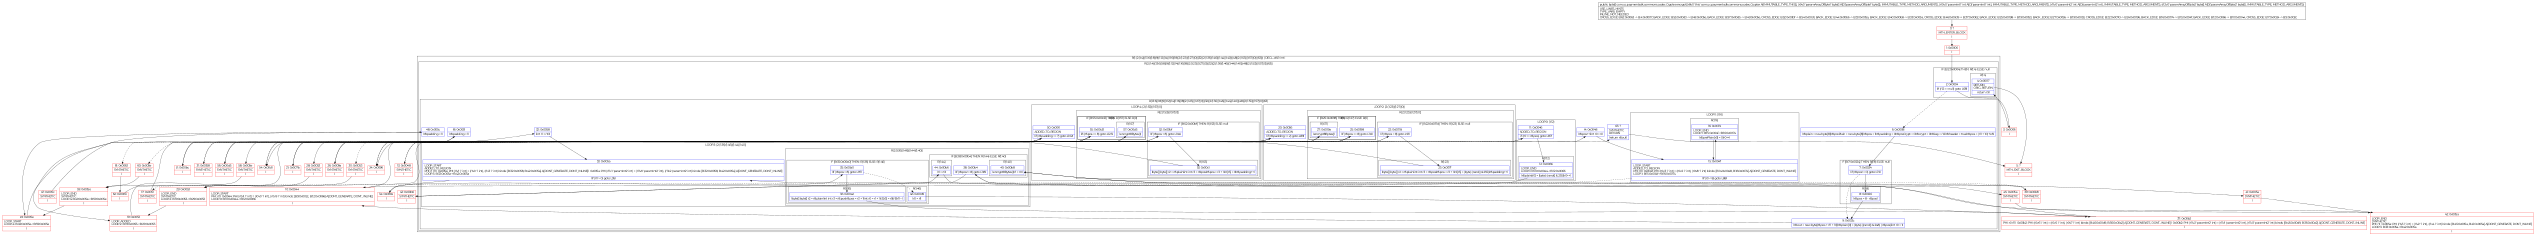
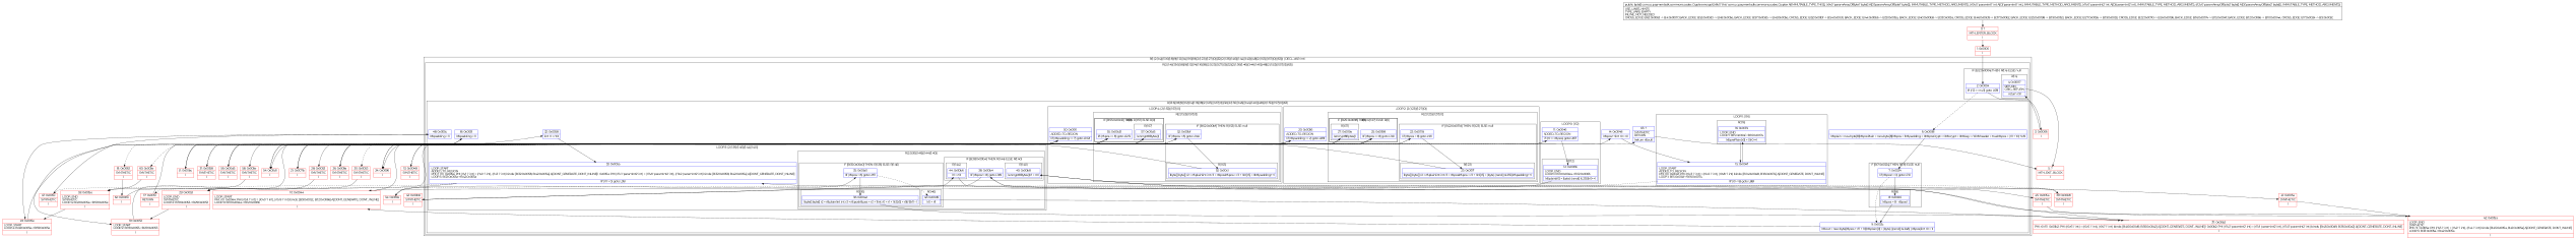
  digraph {
    fontname=Montserrat
    node [color=blue fontname=Montserrat shape=record]
    edge [fontname=Montserrat]
    n1 [label="{4\:\ 0x0007|RETURN\lORIG_RETURN\l|lreturn r9l}"]
    n2 [label="{2\:\ 0x0004|lif (r12 == null) goto L68l}"]
    n3 [label="{8\:\ 0x0026|lr8.pos = 8 \- r8.posl}"]
    n4 [label="{7\:\ 0x0024|lif (r8.pos != 0) goto L72l}"]
    n5 [label="{12\:\ 0x0066|LOOP_END\lLOOP:0: B:10:0x0044\-\>B:12:0x0066\l|lr8.plain[r0] = (byte) (rand() & 255)lr0++l}"]
    n6 [label="{11\:\ 0x0046|ADDED_TO_REGION\l|lif (r0 \<= r8.pos) goto L87l}"]
    n7 [label="{16\:\ 0x0074|LOOP_END\lLOOP:1: B:15:0x004f\-\>B:16:0x0074\l|lr8.prePlain[r0] = 0lr0++l}"]
    n8 [label="{15\:\ 0x004f|LOOP_START\lADDED_TO_REGION\lPHI: r0l  0x004f: PHI (r0v3 'i' int) = (r0v2 'i' int), (r0v8 'i' int) binds: [B:14:0x0048, B:16:0x0074] A[DONT_GENERATE, DONT_INLINE]\lLOOP:1: B:15:0x004f\-\>B:16:0x0074\l|lif (r0 \< 8) goto L88l}"]
    n9 [label="{23\:\ 0x007f|lbyte[] byte[] r2 = r8.plainlint int r3 = r8.poslr8.pos = r3 + 1lr2[r3] = (byte) (rand() & 255)lr8.padding++l}"]
    n10 [label="{22\:\ 0x007d|lif (r8.pos \< 8) goto L91l}"]
    n11 [label="{27\:\ 0x009a|lencrypt8Bytes()l}"]
    n12 [label="{25\:\ 0x0098|lif (r8.pos == 8) goto L112l}"]
    n13 [label="{20\:\ 0x0056|ADDED_TO_REGION\l|lif (r8.padding \<= 2) goto L89l}"]
    n14 [label="{36\:\ 0x00a2|lbyte[] byte[] r2 = r8.plainlint int r3 = r8.poslr8.pos = r3 + 1lint r0 = r1 + 1lr2[r3] = r9[r1]lr11\-\-l}"]
    n15 [label="{46\:\ 0x00d9|lr0 = r1l}"]
    n16 [label="{35\:\ 0x00a0|lif (r8.pos \< 8) goto L97l}"]
    n17 [label="{44\:\ 0x00b6|lr1 = r0l}"]
    n18 [label="{40\:\ 0x00b8|lencrypt8Bytes()lr1 = r0l}"]
    n19 [label="{38\:\ 0x00b4|lif (r8.pos != 8) goto L118l}"]
    n20 [label="{33\:\ 0x005a|LOOP_START\lADDED_TO_REGION\lPHI: r1 r11l  0x005a: PHI (r1v1 'i' int) = (r1v0 'i' int), (r1v3 'i' int) binds: [B:32:0x0058, B:42:0x005a] A[DONT_GENERATE, DONT_INLINE]l  0x005a: PHI (r11v1 'paramInt2' int) = (r11v0 'paramInt2' int), (r11v2 'paramInt2' int) binds: [B:32:0x0058, B:42:0x005a] A[DONT_GENERATE, DONT_INLINE]\lLOOP:3: B:33:0x005a\-\>B:42:0x005a\l|lif (r11 \> 0) goto L95l}"]
    n21 [label="{53\:\ 0x00c1|lbyte[] byte[] r2 = r8.plainlint int r3 = r8.poslr8.pos = r3 + 1lr2[r3] = 0lr8.padding++l}"]
    n22 [label="{52\:\ 0x00bf|lif (r8.pos \< 8) goto L104l}"]
    n23 [label="{57\:\ 0x00d5|lencrypt8Bytes()l}"]
    n24 [label="{55\:\ 0x00d3|lif (r8.pos == 8) goto L123l}"]
    n25 [label="{50\:\ 0x0061|ADDED_TO_REGION\l|lif (r8.padding \<= 7) goto L102l}"]
    n26 [label="{6\:\ 0x0008|lr8.plain = new byte[8]lr8.prePlain = new byte[8]lr8.pos = 1lr8.padding = 0lr8.preCrypt = 0lr8.crypt = 0lr8.key = r12lr8.header = truelr8.pos = (r11 + 10) % 8l}"]
    n27 [label="{9\:\ 0x002c|lr8.out = new byte[r8.pos + r11 + 10]lr8.plain[0] = (byte) ((rand() & 248) \| r8.pos)lint r0 = 1l}"]
    n28 [label="{14\:\ 0x0048|lr8.pos++lint r0 = 0l}"]
    n29 [label="{18\:\ 0x0051|lr8.padding = 1l}"]
    n30 [label="{32\:\ 0x0058|lint r1 = r10l}"]
    n31 [label="{48\:\ 0x005c|lr8.padding = 1l}"]
    n32 [label="{63\:\ ?|SYNTHETIC\lRETURN\l|lreturn r8.outl}"]
    n33 [color=red label="{5\:\ ?|MTH_EXIT_BLOCK\l|l}"]
    n34 [color=red label="{3\:\ 0x0006|l}"]
    n35 [color=red label="{10\:\ 0x0044|LOOP_START\lPHI: r0l  0x0044: PHI (r0v1 'i' int) = (r0v0 'i' int), (r0v9 'i' int) binds: [B:9:0x002c, B:12:0x0066] A[DONT_GENERATE, DONT_INLINE]\lLOOP:0: B:10:0x0044\-\>B:12:0x0066\l|l}"]
    n36 [color=red label="{13\:\ 0x0048|SYNTHETIC\l|l}"]
-   n37 [color=red label="{17\:\ 0x0051|SYNTHETIC\l|l}"]
+   n37 [color=red label="{17\:\ 0x0051|RETURN\l|l}"]
    n38 [color=red label="{24\:\ 0x0096|l}"]
    n39 [color=red label="{28\:\ 0x0053|SYNTHETIC\l|l}"]
    n40 [color=red label="{26\:\ 0x009a|SYNTHETIC\l|l}"]
    n41 [color=red label="{30\:\ 0x0053|SYNTHETIC\l|l}"]
    n42 [color=red label="{21\:\ 0x007b|l}"]
    n43 [color=red label="{31\:\ 0x0058|SYNTHETIC\l|l}"]
    n44 [color=red label="{37\:\ 0x00b2|PHI: r0 r11l  0x00b2: PHI (r0v6 'i' int) = (r0v5 'i' int), (r0v7 'i' int) binds: [B:46:0x00d9, B:36:0x00a2] A[DONT_GENERATE, DONT_INLINE]l  0x00b2: PHI (r11v2 'paramInt2' int) = (r11v1 'paramInt2' int), (r11v3 'paramInt2' int) binds: [B:46:0x00d9, B:36:0x00a2] A[DONT_GENERATE, DONT_INLINE]\l|l}"]
    n45 [color=red label="{45\:\ 0x005a|SYNTHETIC\l|l}"]
    n46 [color=red label="{41\:\ 0x005a|SYNTHETIC\l|l}"]
    n47 [color=red label="{39\:\ 0x00b8|SYNTHETIC\l|l}"]
    n48 [color=red label="{43\:\ 0x00b6|SYNTHETIC\l|l}"]
    n49 [color=red label="{34\:\ 0x009e|l}"]
    n50 [color=red label="{47\:\ 0x005c|SYNTHETIC\l|l}"]
    n51 [color=red label="{54\:\ 0x00d1|l}"]
    n52 [color=red label="{58\:\ 0x005e|SYNTHETIC\l|l}"]
    n53 [color=red label="{56\:\ 0x00d5|SYNTHETIC\l|l}"]
    n54 [color=red label="{60\:\ 0x005e|SYNTHETIC\l|l}"]
    n55 [color=red label="{51\:\ 0x00bd|l}"]
    n56 [color=red label="{61\:\ 0x0063|SYNTHETIC\l|l}"]
-   n57 [color=red label="{19\:\ 0x0053|LOOP_ADDED\lLOOP:2: B:19:0x0053\-\>B:29:0x0053\l|l}"]
+   n57 [color=red label="{19\:\ 0x0053|LOOP_START\lLOOP:2: B:19:0x0053\-\>B:29:0x0053\l|l}"]
    n58 [color=red label="{49\:\ 0x005e|LOOP_START\lLOOP:4: B:49:0x005e\-\>B:59:0x005e\l|l}"]
    n59 [color=red label="{29\:\ 0x0053|LOOP_END\lSYNTHETIC\lLOOP:2: B:19:0x0053\-\>B:29:0x0053\l|l}"]
    n60 [color=red label="{42\:\ 0x005a|LOOP_END\lSYNTHETIC\lPHI: r1l  0x005a: PHI (r1v3 'i' int) = (r1v2 'i' int), (r1v4 'i' int) binds: [B:45:0x005a, B:41:0x005a] A[DONT_GENERATE, DONT_INLINE]\lLOOP:3: B:33:0x005a\-\>B:42:0x005a\l|l}"]
    n61 [color=red label="{62\:\ 0x0063|l}"]
    n62 [color=red label="{59\:\ 0x005e|LOOP_END\lSYNTHETIC\lLOOP:4: B:49:0x005e\-\>B:59:0x005e\l|l}"]
    n63 [color=red label="{0\:\ ?|MTH_ENTER_BLOCK\l|l}"]
    n64 [color=red label="{1\:\ 0x0000|l}"]
    n65 [label="{public byte[] com.uc.paymentsdk.commons.codec.Crypter.encrypt((r8v0 'this' com.uc.paymentsdk.commons.codec.Crypter A[IMMUTABLE_TYPE, THIS]), (r9v0 'paramArrayOfByte1' byte[] A[D('paramArrayOfByte1' byte[]), IMMUTABLE_TYPE, METHOD_ARGUMENT]), (r10v0 'paramInt1' int A[D('paramInt1' int), IMMUTABLE_TYPE, METHOD_ARGUMENT]), (r11v0 'paramInt2' int A[D('paramInt2' int), IMMUTABLE_TYPE, METHOD_ARGUMENT]), (r12v0 'paramArrayOfByte2' byte[] A[D('paramArrayOfByte2' byte[]), IMMUTABLE_TYPE, METHOD_ARGUMENT]))  | USE_LINES_HINTS\lTYPE_VARS: EMPTY\lINLINE_NOT_NEEDED\lCROSS_EDGE: B:62:0x0063 \-\> B:4:0x0007, BACK_EDGE: B:55:0x00d3 \-\> B:49:0x005e, BACK_EDGE: B:57:0x00d5 \-\> B:49:0x005e, CROSS_EDGE: B:52:0x00bf \-\> B:54:0x00d1, BACK_EDGE: B:44:0x00b6 \-\> B:33:0x005a, BACK_EDGE: B:40:0x00b8 \-\> B:33:0x005a, CROSS_EDGE: B:46:0x00d9 \-\> B:37:0x00b2, BACK_EDGE: B:25:0x0098 \-\> B:19:0x0053, BACK_EDGE: B:27:0x009a \-\> B:19:0x0053, CROSS_EDGE: B:22:0x007d \-\> B:24:0x0096, BACK_EDGE: B:16:0x0074 \-\> B:15:0x004f, BACK_EDGE: B:12:0x0066 \-\> B:10:0x0044, CROSS_EDGE: B:7:0x0024 \-\> B:9:0x002c\l}" color=""]
    subgraph cluster_1 {
      label="R(1:(2:(1:4)|(13:6|(1:8)|9|(1:12)|14|(1:16)|18|(2:(1:23)|(1:27)(0))|32|(2:(1:36)(1:46)|(1:44)(1:40))|48|(2:(1:53)|(1:57)(0))|63))) | DECL_VAR: int i\l"
      subgraph cluster_2 {
        label="R(2:(1:4)|(13:6|(1:8)|9|(1:12)|14|(1:16)|18|(2:(1:23)|(1:27)(0))|32|(2:(1:36)(1:46)|(1:44)(1:40))|48|(2:(1:53)|(1:57)(0))|63))"
        subgraph cluster_3 {
          label="IF [B:2:0x0004] THEN: R(1:4) ELSE: null"
          n2
          subgraph cluster_4 {
            label="R(1:4)"
            n1
          }
        }
        subgraph cluster_5 {
          label="R(13:6|(1:8)|9|(1:12)|14|(1:16)|18|(2:(1:23)|(1:27)(0))|32|(2:(1:36)(1:46)|(1:44)(1:40))|48|(2:(1:53)|(1:57)(0))|63)"
          n26
          n27
          n28
          n29
          n30
          n31
          n32
          subgraph cluster_6 {
            label="IF [B:7:0x0024] THEN: R(1:8) ELSE: null"
            n4
            subgraph cluster_7 {
              label="R(1:8)"
              n3
            }
          }
          subgraph cluster_8 {
            label="LOOP:0: (1:12)"
            n6
            subgraph cluster_9 {
              label="R(1:12)"
              n5
            }
          }
          subgraph cluster_10 {
            label="LOOP:1: (1:16)"
            n8
            subgraph cluster_11 {
              label="R(1:16)"
              n7
            }
          }
          subgraph cluster_12 {
            label="LOOP:2: (2:(1:23)|(1:27)(0))"
            n13
            subgraph cluster_13 {
              label="R(2:(1:23)|(1:27)(0))"
              subgraph cluster_14 {
                label="IF [B:22:0x007d] THEN: R(1:23) ELSE: null"
                n10
                subgraph cluster_15 {
                  label="R(1:23)"
                  n9
                }
              }
              subgraph cluster_16 {
                label="IF [B:25:0x0098] THEN: R(1:27) ELSE: R(0)"
                n12
                subgraph cluster_17 {
                  label="R(1:37)"
                  n11
                }
                subgraph cluster_18 {
                  label="R(0)"
                }
              }
            }
          }
          subgraph cluster_19 {
            label="LOOP:3: (2:(1:36)(1:46)|(1:44)(1:40))"
            n20
            subgraph cluster_20 {
              label="R(2:(1:36)(1:46)|(1:44)(1:40))"
              subgraph cluster_21 {
                label="IF [B:35:0x00a0] THEN: R(1:36) ELSE: R(1:46)"
                n16
                subgraph cluster_22 {
                  label="R(1:36)"
                  n14
                }
                subgraph cluster_23 {
                  label="R(1:46)"
                  n15
                }
              }
              subgraph cluster_24 {
                label="IF [B:38:0x00b4] THEN: R(1:44) ELSE: R(1:40)"
                n19
                subgraph cluster_25 {
                  label="R(1:44)"
                  n17
                }
                subgraph cluster_26 {
                  label="R(1:40)"
                  n18
                }
              }
            }
          }
          subgraph cluster_27 {
            label="LOOP:4: (2:(1:53)|(1:57)(0))"
            n25
            subgraph cluster_28 {
              label="R(2:(1:53)|(1:57)(0))"
              subgraph cluster_29 {
                label="IF [B:52:0x00bf] THEN: R(1:53) ELSE: null"
                n22
                subgraph cluster_30 {
                  label="R(1:53)"
                  n21
                }
              }
              subgraph cluster_31 {
                label="IF [B:55:0x00d3] THEN: R(1:57) ELSE: R(0)"
                n24
                subgraph cluster_32 {
                  label="R(1:57)"
                  n23
                }
                subgraph cluster_33 {
                  label="R(0)"
                }
              }
            }
          }
        }
      }
    }
    n1 -> n33
    n2 -> n26 [style=dashed]
    n2 -> n34
    n3 -> n27
    n4 -> n3
    n4 -> n27 [style=dashed]
    n5 -> n35
    n6 -> n5
    n6 -> n36 [style=dashed]
    n7 -> n8
    n8 -> n7
    n8 -> n37 [style=dashed]
    n9 -> n38
    n10 -> n9
    n10 -> n38 [style=dashed]
    n11 -> n39
    n12 -> n40
    n12 -> n41 [style=dashed]
    n13 -> n42
    n13 -> n43 [style=dashed]
    n14 -> n44
    n15 -> n44
    n16 -> n14
    n16 -> n15 [style=dashed]
    n17 -> n45
    n18 -> n46
    n19 -> n47 [style=dashed]
    n19 -> n48
    n20 -> n49
+   n20 -> n50 [style=dashed]
    n21 -> n51
    n22 -> n21
    n22 -> n51 [style=dashed]
    n23 -> n52
    n24 -> n53
    n24 -> n54 [style=dashed]
    n25 -> n55
    n25 -> n56 [style=dashed]
    n26 -> n4
    n27 -> n35
    n28 -> n8
    n29 -> n57
    n30 -> n20
    n31 -> n58
    n32 -> n33
    n34 -> n1
    n35 -> n6
    n36 -> n28
    n37 -> n29
    n38 -> n12
    n39 -> n59
    n40 -> n11
    n41 -> n59
    n42 -> n10
    n43 -> n30
    n44 -> n19
    n45 -> n60
    n46 -> n60
    n47 -> n18
    n48 -> n17
    n49 -> n16
    n50 -> n31
    n51 -> n24
    n52 -> n62
    n53 -> n23
    n54 -> n62
    n55 -> n22
    n56 -> n61
    n57 -> n13
    n58 -> n25
    n59 -> n57
    n60 -> n20
    n61 -> n32
    n62 -> n58
    n63 -> n64
    n64 -> n2
    n65 -> n63
  }
